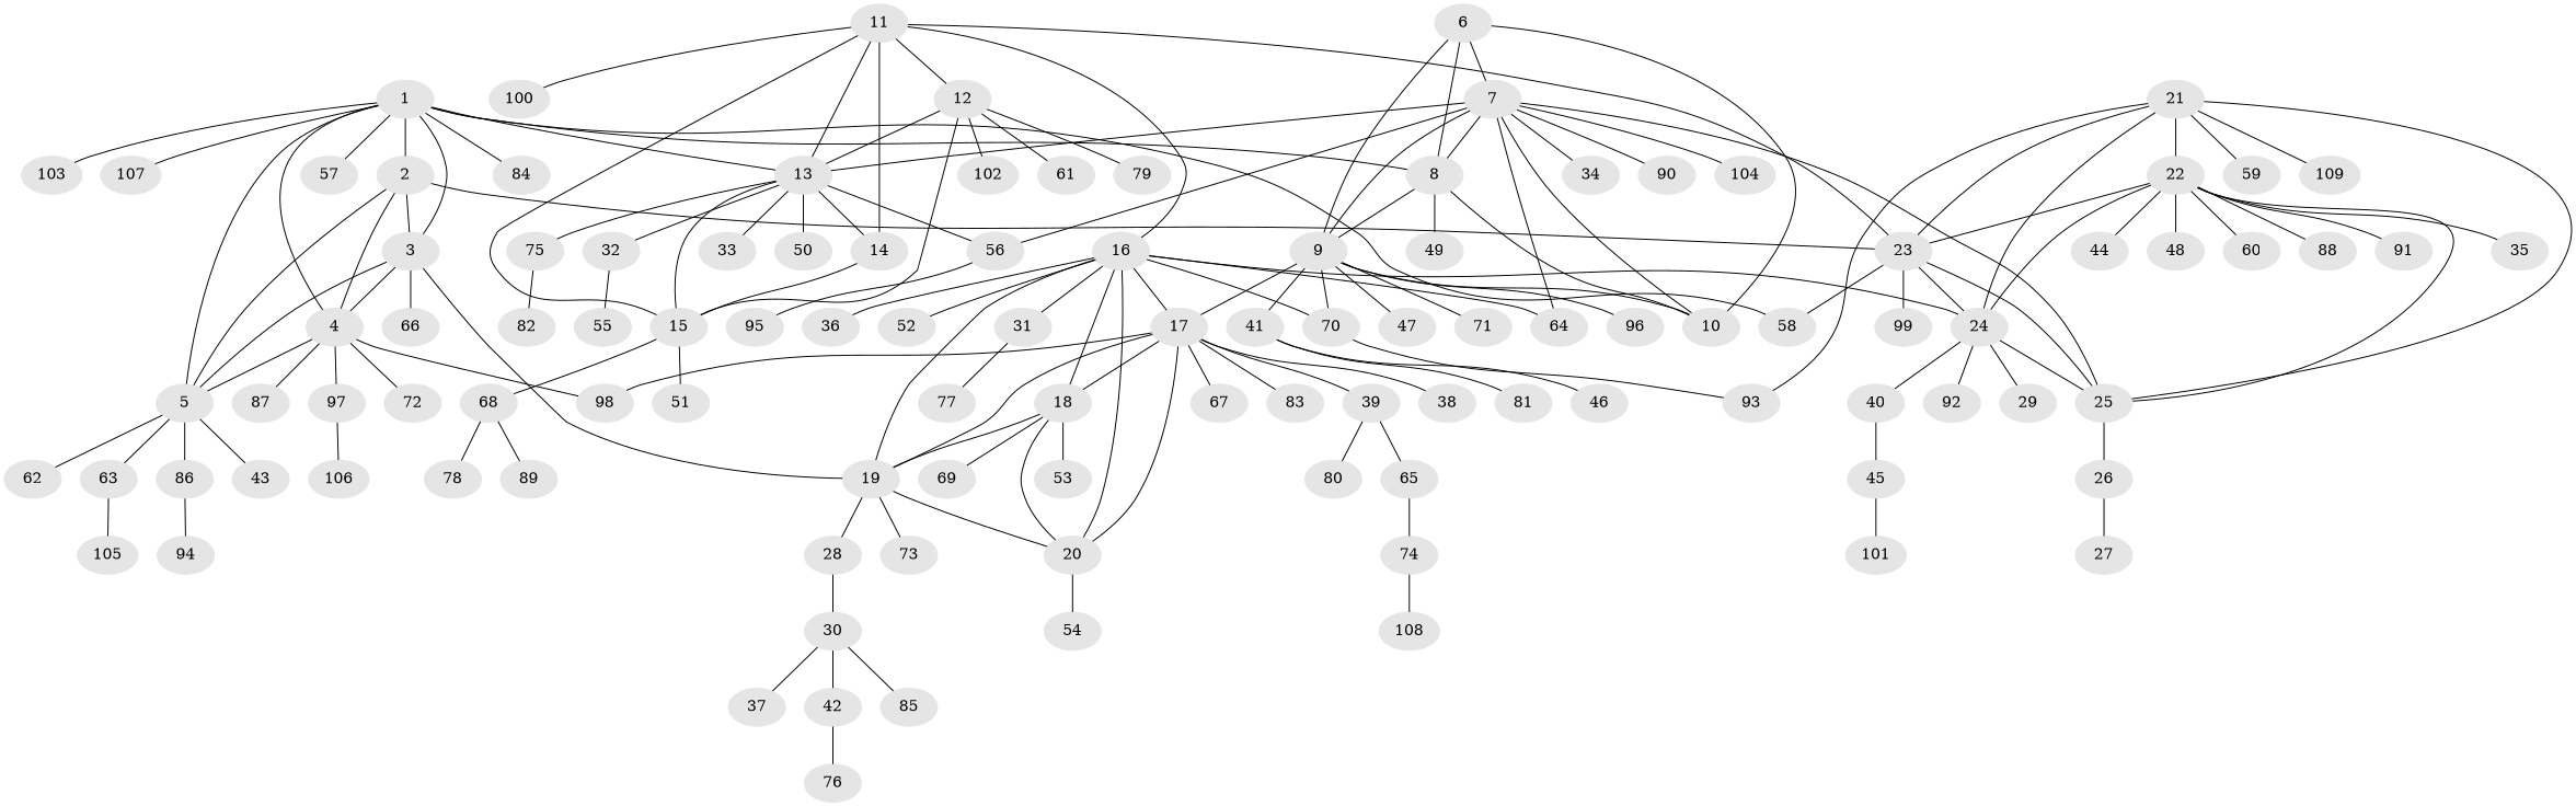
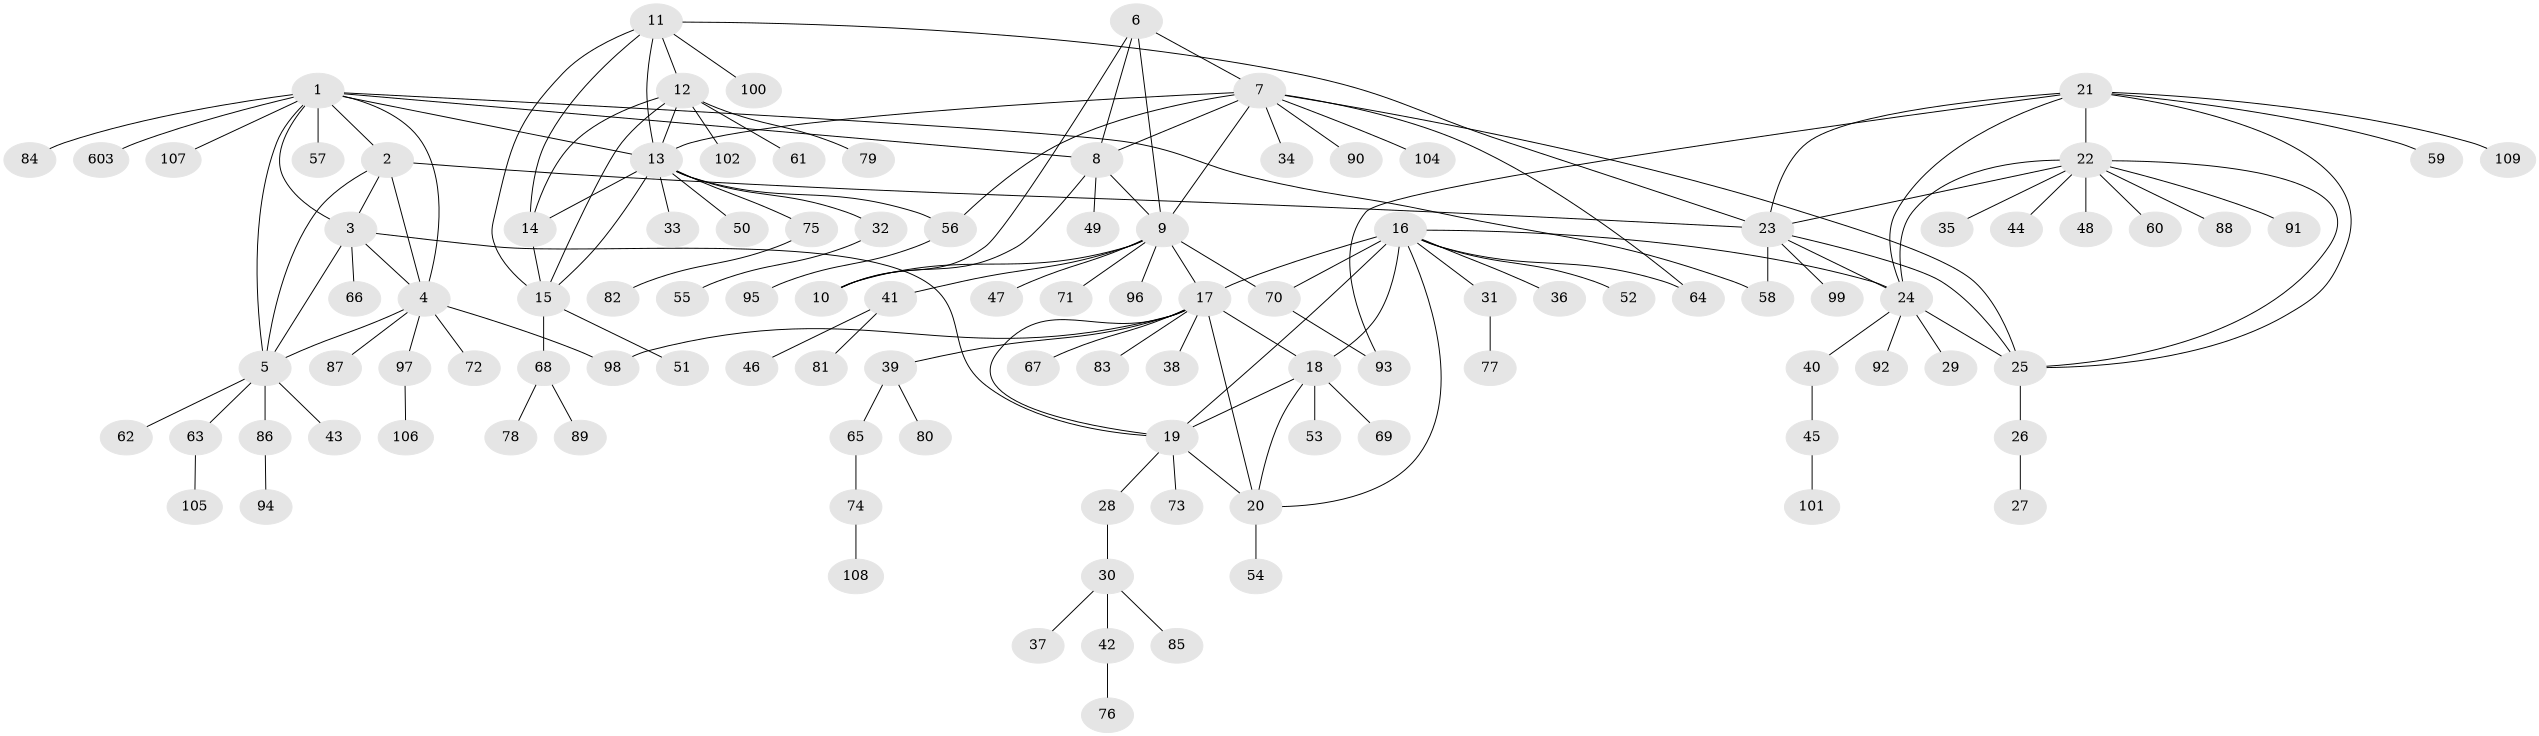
  graph {
    node [color=gray90 style=filled]
    1
    2
    3
    4
    5
    8
    13
    57
    58
    84
-   103
+   103 [label=603]
    107
    23
    19
    66
    72
    87
    97
    98
    43
    62
    63
    86
    9
    10
    49
    56
    14
    15
    32
    33
    50
    75
    25
    24
    99
    20
    28
    73
    106
    105
    94
    6
    7
    34
    64
    90
    104
    17
    41
    47
    70
    71
    96
    26
    95
    18
    38
    39
    67
    83
    46
    81
    93
    11
    12
    16
    100
    61
    79
    102
    51
    68
    31
    36
    52
    55
    82
    78
    89
    53
    69
    54
    29
    40
    92
    77
    65
    80
    30
    21
    22
    59
    109
    35
    44
    48
    60
    88
    91
    45
    27
    37
    42
    85
    76
    74
    101
    108
    1 -- 2
    1 -- 3
    1 -- 4
    1 -- 5
    1 -- 8
    1 -- 13
    1 -- 57
    1 -- 58
    1 -- 84
    1 -- 103
    1 -- 107
    2 -- 3
    2 -- 4
    2 -- 5
    2 -- 23
    3 -- 4
    3 -- 5
    3 -- 19
    3 -- 66
    4 -- 5
    4 -- 72
    4 -- 87
    4 -- 97
    4 -- 98
    5 -- 43
    5 -- 62
    5 -- 63
    5 -- 86
    8 -- 9
    8 -- 10
    8 -- 49
    13 -- 56
    13 -- 14
    13 -- 15
    13 -- 32
    13 -- 33
    13 -- 50
    13 -- 75
    23 -- 58
    23 -- 25
    23 -- 24
    23 -- 99
    19 -- 20
    19 -- 28
    19 -- 73
    97 -- 106
    63 -- 105
    86 -- 94
    9 -- 10
    9 -- 17
    9 -- 41
    9 -- 47
    9 -- 70
    9 -- 71
    9 -- 96
    56 -- 95
    14 -- 15
    15 -- 51
    15 -- 68
    32 -- 55
    75 -- 82
    25 -- 26
    24 -- 25
    24 -- 29
    24 -- 40
    24 -- 92
    20 -- 54
    28 -- 30
    6 -- 8
    6 -- 9
    6 -- 10
    6 -- 7
    7 -- 8
    7 -- 13
    7 -- 9
-   7 -- 10
    7 -- 56
    7 -- 25
    7 -- 34
    7 -- 64
    7 -- 90
    7 -- 104
    17 -- 19
    17 -- 98
    17 -- 20
    17 -- 18
    17 -- 38
    17 -- 39
    17 -- 67
    17 -- 83
    41 -- 46
    41 -- 81
    70 -- 93
    26 -- 27
    18 -- 19
    18 -- 20
    18 -- 53
    18 -- 69
    39 -- 65
    39 -- 80
    11 -- 13
    11 -- 23
    11 -- 14
    11 -- 15
    11 -- 12
-   11 -- 16
    11 -- 100
    12 -- 13
+   12 -- 14
    12 -- 15
    12 -- 61
    12 -- 79
    12 -- 102
    16 -- 19
    16 -- 24
    16 -- 20
    16 -- 64
    16 -- 17
    16 -- 70
    16 -- 18
    16 -- 31
    16 -- 36
    16 -- 52
    68 -- 78
    68 -- 89
    31 -- 77
    40 -- 45
    65 -- 74
    30 -- 37
    30 -- 42
    30 -- 85
    21 -- 23
    21 -- 25
    21 -- 24
    21 -- 93
    21 -- 22
    21 -- 59
    21 -- 109
    22 -- 23
    22 -- 25
    22 -- 24
    22 -- 35
    22 -- 44
    22 -- 48
    22 -- 60
    22 -- 88
    22 -- 91
    45 -- 101
    42 -- 76
    74 -- 108
  }
